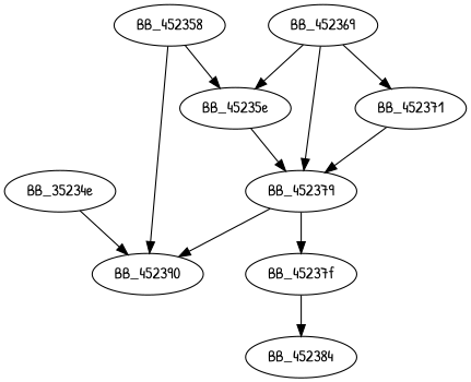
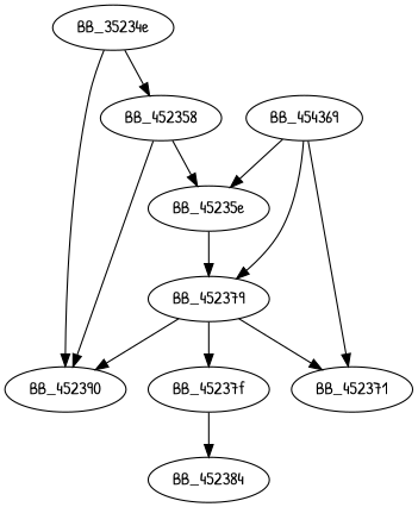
  digraph {
    fontname="Patrick Hand"
    node [fontname="Patrick Hand"]
    edge [fontname="Patrick Hand"]
    n1 [label=BB_35234e]
    BB_452358
    BB_452390
    BB_45235e
    BB_452379
-   BB_452369
+   BB_452369 [label=BB_454369]
    BB_452371
    BB_45237f
    BB_452384
+   n1 -> BB_452358
    n1 -> BB_452390
    BB_452358 -> BB_452390
    BB_452358 -> BB_45235e
    BB_45235e -> BB_452379
    BB_452379 -> BB_452390
    BB_452379 -> BB_45237f
    BB_452369 -> BB_45235e
    BB_452369 -> BB_452379
    BB_452369 -> BB_452371
-   BB_452371 -> BB_452379
+   BB_452379 -> BB_452371
    BB_45237f -> BB_452384
  }
